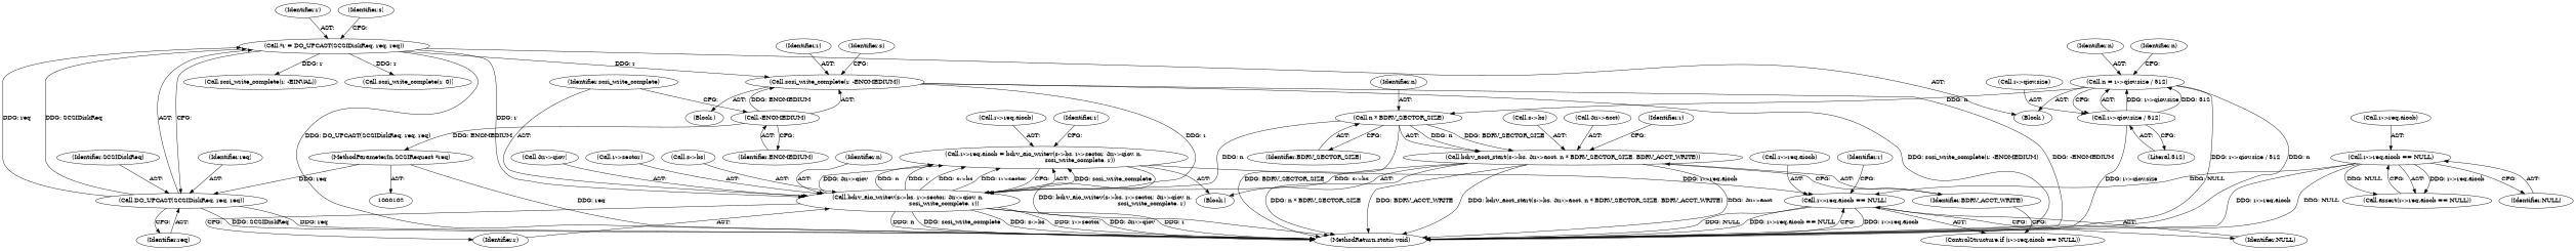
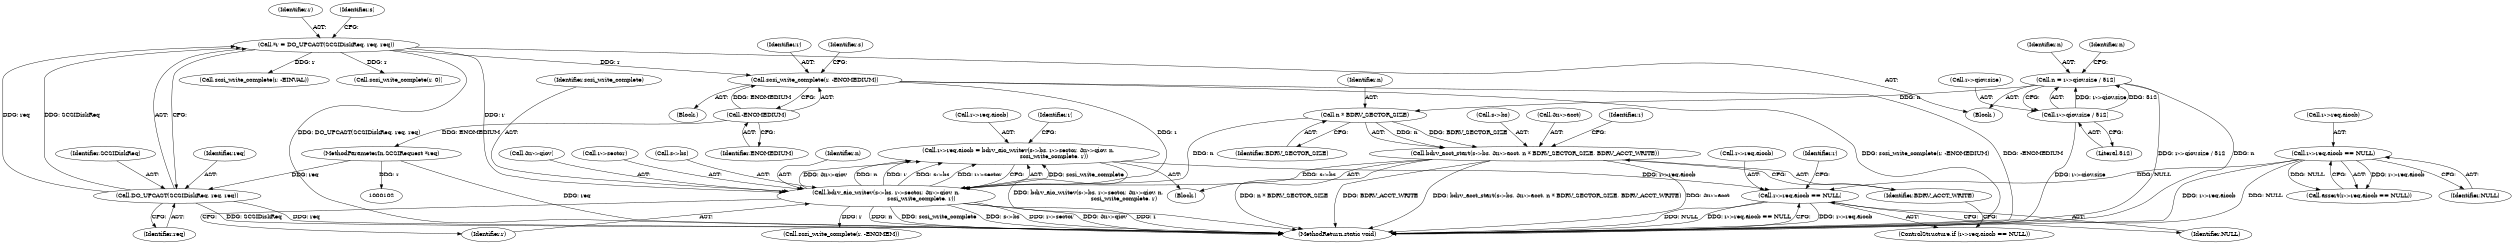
  digraph {
    n1 [label="(Call,r->req.aiocb == NULL)"]
    n2 [label="(MethodReturn,static void)"]
    n3 [label="(Identifier,NULL)"]
    n4 [label="(ControlStructure,if (r->req.aiocb == NULL))"]
    n5 [label="(Call,r->req.aiocb = bdrv_aio_writev(s->bs, r->sector, &r->qiov, n,\n                                       scsi_write_complete, r))"]
    n6 [label="(Call,bdrv_aio_writev(s->bs, r->sector, &r->qiov, n,\n                                       scsi_write_complete, r))"]
    n7 [label="(Block,)"]
    n8 [label="(Identifier,r)"]
+   n9 [label="(Call,scsi_write_complete(r, -ENOMEM))"]
    n10 [label="(Call,bdrv_acct_start(s->bs, &r->acct, n * BDRV_SECTOR_SIZE, BDRV_ACCT_WRITE))"]
    n11 [label="(Identifier,BDRV_ACCT_WRITE)"]
    n12 [label="(Call,n * BDRV_SECTOR_SIZE)"]
    n13 [label="(Identifier,BDRV_SECTOR_SIZE)"]
    n14 [label="(Call,n = r->qiov.size / 512)"]
    n15 [label="(Call,r->qiov.size / 512)"]
    n16 [label="(Block,)"]
    n17 [label="(Literal,512)"]
    n18 [label="(Call,scsi_write_complete(r, -ENOMEDIUM))"]
    n19 [label="(Call,-ENOMEDIUM)"]
    n20 [label="(Block,)"]
    n21 [label="(MethodParameterIn,SCSIRequest *req)"]
    n22 [label="(Identifier,ENOMEDIUM)"]
    n23 [label="(Call,*r = DO_UPCAST(SCSIDiskReq, req, req))"]
    n24 [label="(Call,DO_UPCAST(SCSIDiskReq, req, req))"]
    n25 [label="(Call,scsi_write_complete(r, -EINVAL))"]
    n26 [label="(Call,scsi_write_complete(r, 0))"]
    n27 [label="(Identifier,req)"]
    1000102
    n29 [label="(Call,r->req.aiocb == NULL)"]
    n30 [label="(Call,assert(r->req.aiocb == NULL))"]
    n31 [label="(Identifier,NULL)"]
    n32 [label="(Call,r->sector)"]
    n33 [label="(Identifier,n)"]
    n34 [label="(Call,r->qiov.size)"]
    n35 [label="(Identifier,req)"]
    n36 [label="(Call,r->req.aiocb)"]
    n37 [label="(Identifier,n)"]
    n38 [label="(Identifier,r)"]
    n39 [label="(Call,s->bs)"]
    n40 [label="(Identifier,s)"]
    n41 [label="(Identifier,scsi_write_complete)"]
    n42 [label="(Identifier,n)"]
    n43 [label="(Identifier,r)"]
    n44 [label="(Call,&r->qiov)"]
    n45 [label="(Call,&r->acct)"]
    n46 [label="(Call,r->req.aiocb)"]
    n47 [label="(Call,s->bs)"]
    n48 [label="(Identifier,n)"]
    n49 [label="(Call,r->req.aiocb)"]
    n50 [label="(Identifier,r)"]
    n51 [label="(Identifier,SCSIDiskReq)"]
    n52 [label="(Identifier,r)"]
    n53 [label="(Identifier,s)"]
    n54 [label="(Identifier,r)"]
    n1 -> n2 [label="DDG: r->req.aiocb"]
    n1 -> n2 [label="DDG: NULL"]
    n1 -> n2 [label="DDG: r->req.aiocb == NULL"]
    n1 -> n3 [label="CFG: "]
    n1 -> n4 [label="AST: "]
    n2 -> n1 [label="CFG: "]
    n3 -> n1 [label="AST: "]
    n5 -> n1 [label="DDG: r->req.aiocb"]
    n5 -> n2 [label="DDG: bdrv_aio_writev(s->bs, r->sector, &r->qiov, n,\n                                       scsi_write_complete, r)"]
    n5 -> n6 [label="CFG: "]
    n5 -> n7 [label="AST: "]
    n6 -> n2 [label="DDG: n"]
    n6 -> n2 [label="DDG: scsi_write_complete"]
    n6 -> n2 [label="DDG: s->bs"]
    n6 -> n2 [label="DDG: r->sector"]
    n6 -> n2 [label="DDG: &r->qiov"]
    n6 -> n2 [label="DDG: r"]
    n6 -> n5 [label="AST: "]
    n6 -> n5 [label="DDG: scsi_write_complete"]
    n6 -> n5 [label="DDG: &r->qiov"]
    n6 -> n5 [label="DDG: n"]
    n6 -> n5 [label="DDG: r"]
    n6 -> n5 [label="DDG: s->bs"]
    n6 -> n5 [label="DDG: r->sector"]
    n6 -> n8 [label="CFG: "]
+   n6 -> n9 [label="DDG: r"]
    n8 -> n6 [label="AST: "]
    n10 -> n2 [label="DDG: n * BDRV_SECTOR_SIZE"]
    n10 -> n2 [label="DDG: BDRV_ACCT_WRITE"]
    n10 -> n2 [label="DDG: bdrv_acct_start(s->bs, &r->acct, n * BDRV_SECTOR_SIZE, BDRV_ACCT_WRITE)"]
    n10 -> n2 [label="DDG: &r->acct"]
    n10 -> n6 [label="DDG: s->bs"]
    n10 -> n7 [label="AST: "]
    n10 -> n11 [label="CFG: "]
    n11 -> n4 [label="CFG: "]
    n11 -> n10 [label="AST: "]
-   n12 -> n2 [label="DDG: BDRV_SECTOR_SIZE"]
    n12 -> n6 [label="DDG: n"]
    n12 -> n10 [label="AST: "]
    n12 -> n10 [label="DDG: n"]
    n12 -> n10 [label="DDG: BDRV_SECTOR_SIZE"]
    n12 -> n13 [label="CFG: "]
    n13 -> n12 [label="AST: "]
    n14 -> n2 [label="DDG: r->qiov.size / 512"]
    n14 -> n2 [label="DDG: n"]
    n14 -> n12 [label="DDG: n"]
    n14 -> n15 [label="CFG: "]
    n14 -> n16 [label="AST: "]
    n15 -> n2 [label="DDG: r->qiov.size"]
    n15 -> n14 [label="AST: "]
    n15 -> n14 [label="DDG: r->qiov.size"]
    n15 -> n14 [label="DDG: 512"]
    n15 -> n17 [label="CFG: "]
    n17 -> n15 [label="AST: "]
    n18 -> n2 [label="DDG: -ENOMEDIUM"]
    n18 -> n2 [label="DDG: scsi_write_complete(r, -ENOMEDIUM)"]
    n18 -> n6 [label="DDG: r"]
-   n41 -> n19 [label="CFG: "]
+   n18 -> n19 [label="CFG: "]
    n18 -> n20 [label="AST: "]
    n19 -> n18 [label="AST: "]
    n19 -> n18 [label="DDG: ENOMEDIUM"]
    n19 -> n21 [label="DDG: ENOMEDIUM"]
    n19 -> n22 [label="CFG: "]
    n21 -> n2 [label="DDG: req"]
    n21 -> n24 [label="DDG: req"]
-   n21 -> 1000102 [label="AST: "]
+   n21 -> 1000102 [label="DDG: r"]
    n22 -> n19 [label="AST: "]
    n23 -> n2 [label="DDG: DO_UPCAST(SCSIDiskReq, req, req)"]
    n23 -> n6 [label="DDG: r"]
    n23 -> n16 [label="AST: "]
    n23 -> n18 [label="DDG: r"]
    n23 -> n24 [label="CFG: "]
    n23 -> n25 [label="DDG: r"]
    n23 -> n26 [label="DDG: r"]
    n24 -> n2 [label="DDG: req"]
    n24 -> n2 [label="DDG: SCSIDiskReq"]
    n24 -> n23 [label="AST: "]
    n24 -> n23 [label="DDG: SCSIDiskReq"]
    n24 -> n23 [label="DDG: req"]
    n24 -> n27 [label="CFG: "]
    n27 -> n24 [label="AST: "]
    n29 -> n1 [label="DDG: NULL"]
    n29 -> n2 [label="DDG: r->req.aiocb"]
    n29 -> n2 [label="DDG: NULL"]
    n29 -> n30 [label="AST: "]
    n29 -> n30 [label="DDG: r->req.aiocb"]
    n29 -> n30 [label="DDG: NULL"]
    n29 -> n31 [label="CFG: "]
    n30 -> n29 [label="CFG: "]
    n31 -> n29 [label="AST: "]
    n32 -> n6 [label="AST: "]
    n33 -> n14 [label="CFG: "]
    n34 -> n15 [label="AST: "]
    n35 -> n24 [label="AST: "]
    n36 -> n29 [label="AST: "]
    n37 -> n14 [label="AST: "]
    n38 -> n23 [label="AST: "]
    n39 -> n10 [label="AST: "]
    n40 -> n23 [label="CFG: "]
    n41 -> n6 [label="AST: "]
    n42 -> n12 [label="AST: "]
    n43 -> n18 [label="AST: "]
    n44 -> n6 [label="AST: "]
    n45 -> n10 [label="AST: "]
    n46 -> n1 [label="AST: "]
    n47 -> n6 [label="AST: "]
    n48 -> n6 [label="AST: "]
    n49 -> n5 [label="AST: "]
    n50 -> n1 [label="CFG: "]
    n51 -> n24 [label="AST: "]
    n52 -> n10 [label="CFG: "]
    n53 -> n18 [label="CFG: "]
    n54 -> n5 [label="CFG: "]
  }
